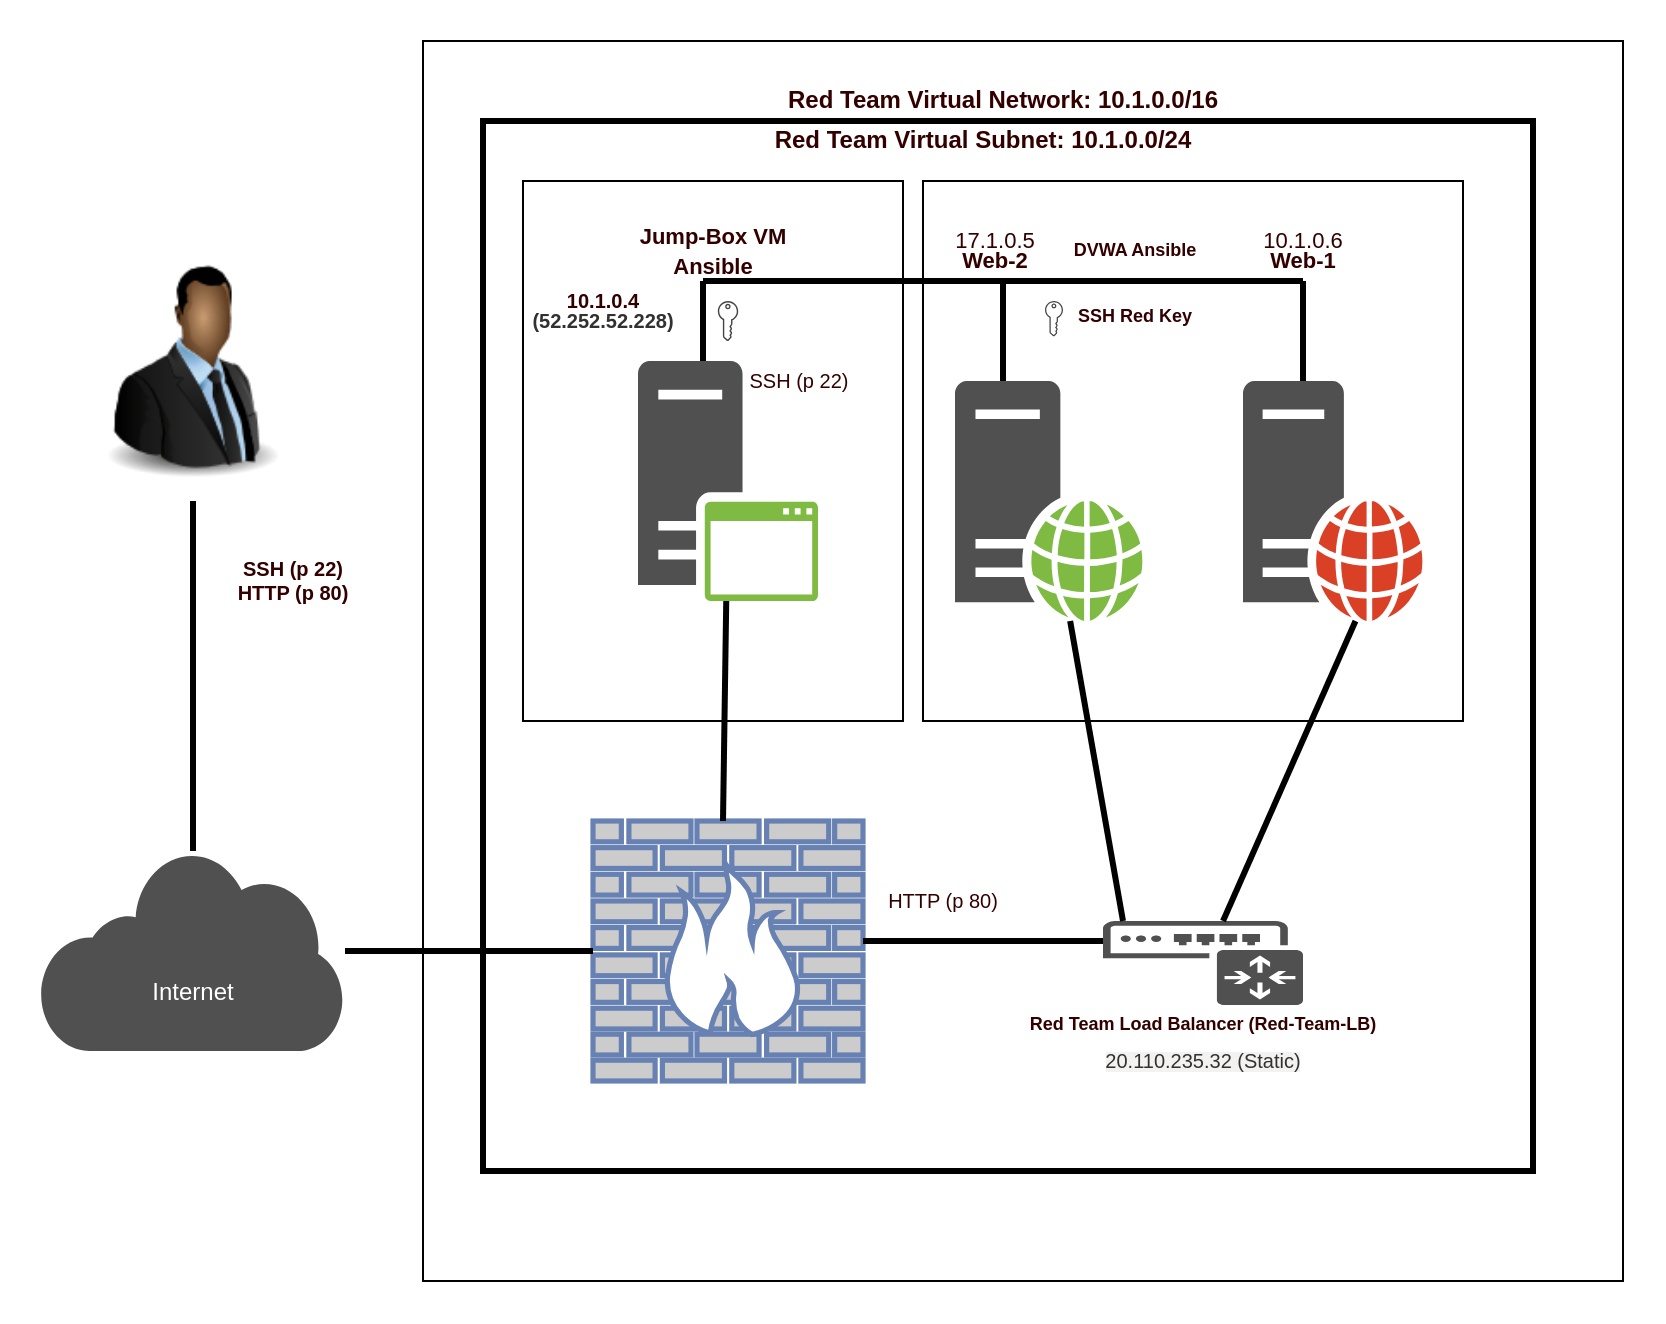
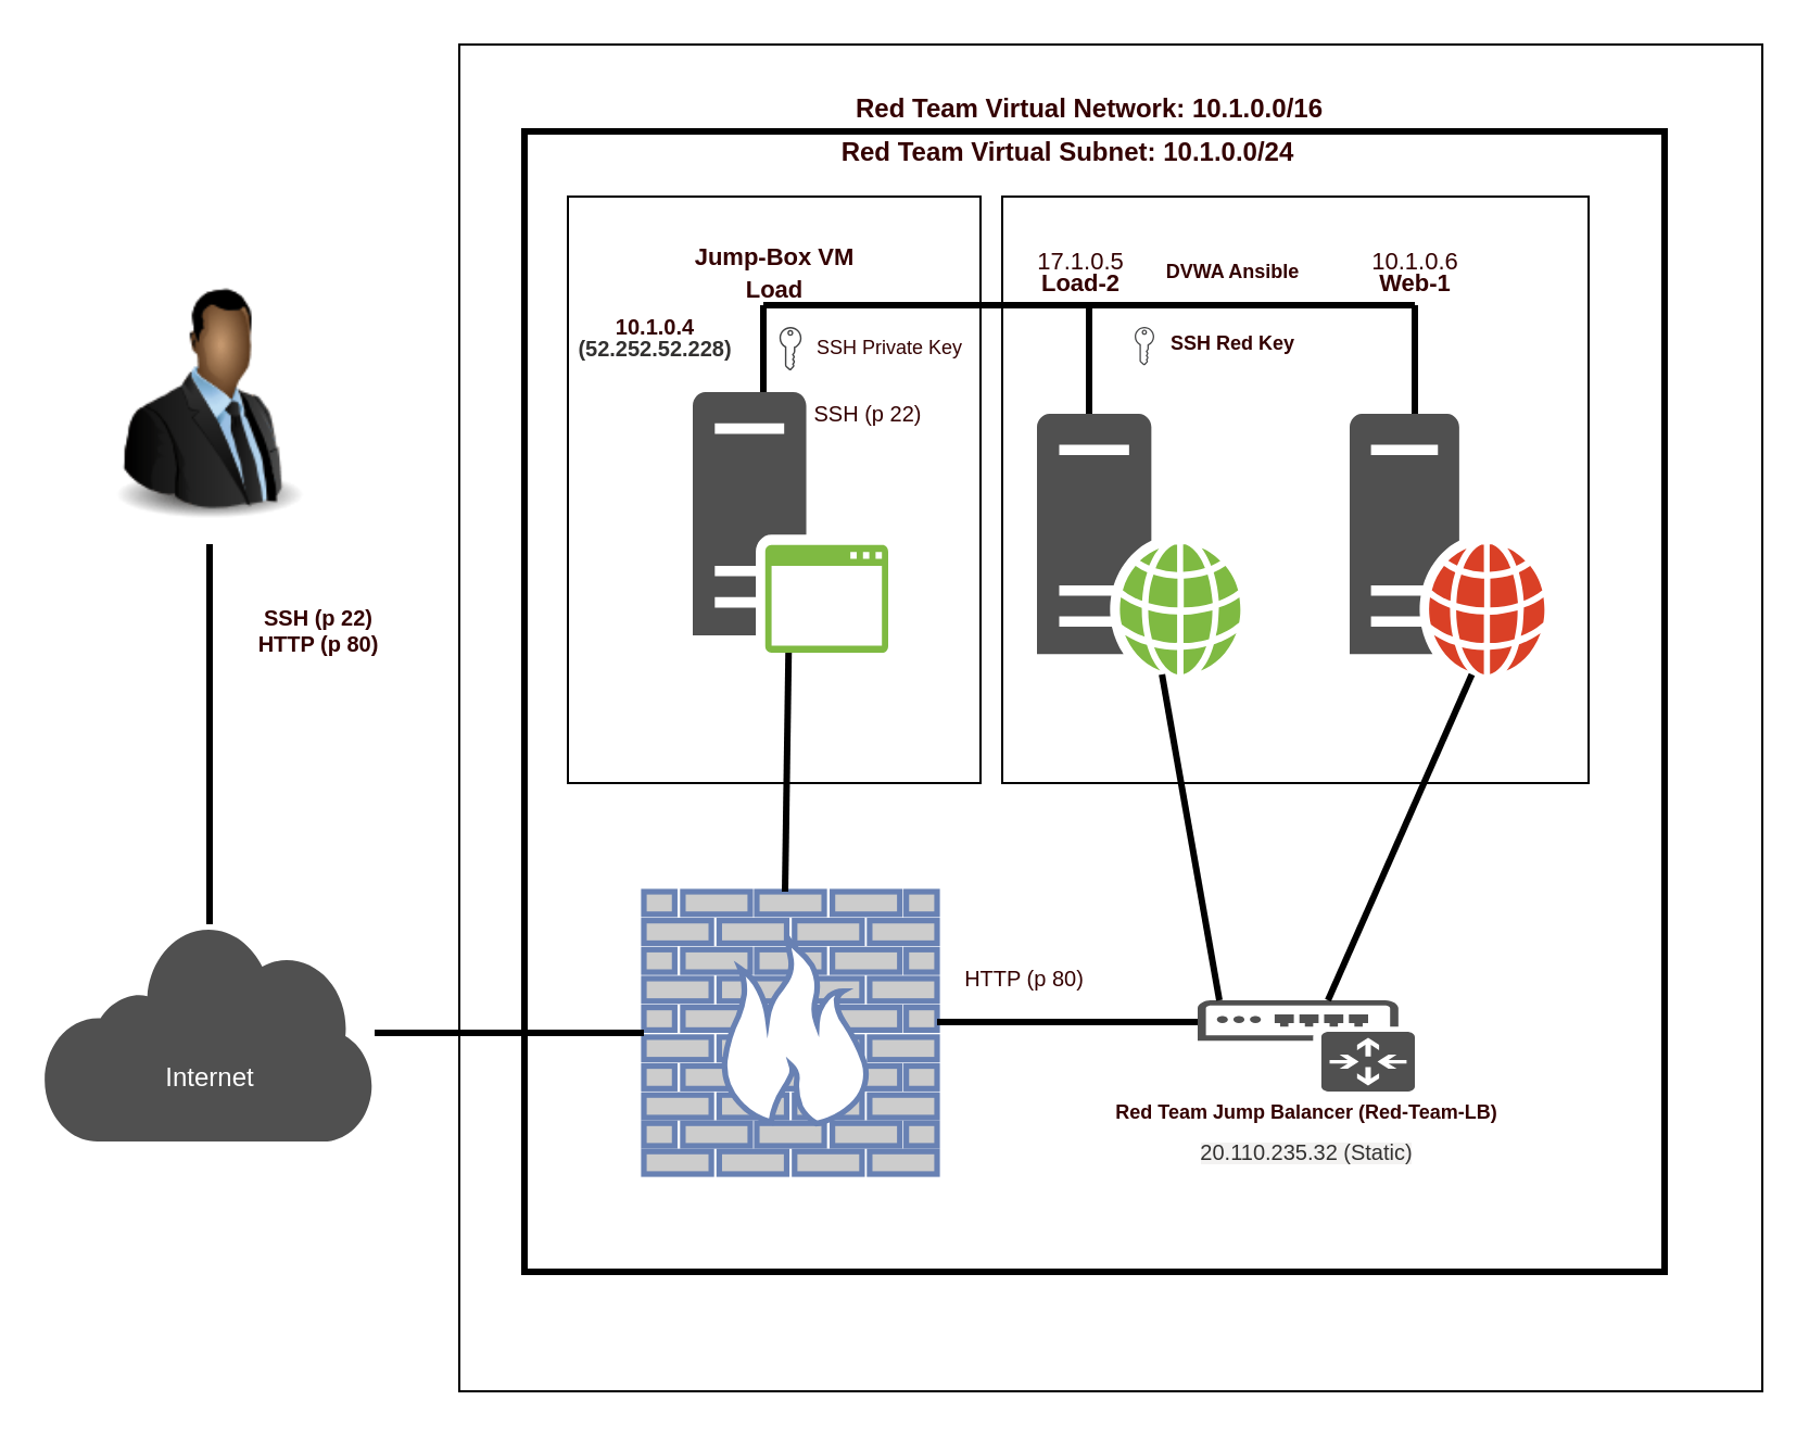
  <mxCell id="0" />
  <mxCell id="1" parent="0" />
  <mxCell id="2" value="" style="rounded=0;whiteSpace=wrap;html=1;" parent="1" vertex="1"><mxGeometry x="211" y="20" width="600" height="620" as="geometry" /></mxCell>
  <mxCell id="3" value="" style="image;html=1;image=img/lib/clip_art/people/Suit_Man_Black_128x128.png" parent="1" vertex="1"><mxGeometry x="41" y="120" width="110" height="130" as="geometry" /></mxCell>
  <mxCell id="4" value="" style="sketch=0;pointerEvents=1;shadow=0;dashed=0;html=1;strokeColor=none;fillColor=#505050;labelPosition=center;verticalLabelPosition=bottom;outlineConnect=0;verticalAlign=top;align=center;shape=mxgraph.office.clouds.private_cloud;fontFamily=Helvetica;fontColor=#FFFFFF;fontStyle=0" parent="1" vertex="1"><mxGeometry x="20" y="425" width="152" height="100" as="geometry" /></mxCell>
  <mxCell id="5" value="Text" style="text;html=1;resizable=0;autosize=1;align=center;verticalAlign=middle;points=[];fillColor=none;strokeColor=none;rounded=0;fontFamily=Helvetica;fontColor=#FFFFFF;" parent="1" vertex="1"><mxGeometry x="401" y="320" width="40" height="20" as="geometry" /></mxCell>
  <mxCell id="6" value="Internet" style="text;html=1;resizable=0;autosize=1;align=center;verticalAlign=middle;points=[];fillColor=none;strokeColor=none;rounded=0;fontFamily=Helvetica;fontColor=#FFFFFF;" parent="1" vertex="1"><mxGeometry x="66" y="486" width="60" height="20" as="geometry" /></mxCell>
  <mxCell id="7" value="" style="whiteSpace=wrap;html=1;aspect=fixed;fontFamily=Helvetica;fontColor=#FFFFFF;strokeWidth=3;" parent="1" vertex="1"><mxGeometry x="241" y="60" width="525" height="525" as="geometry" /></mxCell>
  <mxCell id="8" value="" style="fontColor=#0066CC;verticalAlign=top;verticalLabelPosition=bottom;labelPosition=center;align=center;html=1;outlineConnect=0;fillColor=#CCCCCC;strokeColor=#6881B3;gradientColor=none;gradientDirection=north;strokeWidth=2;shape=mxgraph.networks.firewall;fontFamily=Helvetica;" parent="1" vertex="1"><mxGeometry x="296" y="410" width="135" height="130" as="geometry" /></mxCell>
  <mxCell id="9" value="" style="whiteSpace=wrap;html=1;aspect=fixed;fontFamily=Helvetica;fontColor=#FFFFFF;" parent="1" vertex="1"><mxGeometry x="461" y="90" width="270" height="270" as="geometry" /></mxCell>
  <mxCell id="10" value="" style="sketch=0;pointerEvents=1;shadow=0;dashed=0;html=1;strokeColor=none;fillColor=#505050;labelPosition=center;verticalLabelPosition=bottom;verticalAlign=top;outlineConnect=0;align=center;shape=mxgraph.office.servers.web_server_orange;fontFamily=Helvetica;fontColor=#FFFFFF;" parent="1" vertex="1"><mxGeometry x="621" y="190" width="90" height="120" as="geometry" /></mxCell>
  <mxCell id="11" value="" style="sketch=0;pointerEvents=1;shadow=0;dashed=0;html=1;strokeColor=none;fillColor=#505050;labelPosition=center;verticalLabelPosition=bottom;verticalAlign=top;outlineConnect=0;align=center;shape=mxgraph.office.servers.web_server_green;fontFamily=Helvetica;fontColor=#FFFFFF;" parent="1" vertex="1"><mxGeometry x="477" y="190" width="94" height="120" as="geometry" /></mxCell>
  <mxCell id="12" value="" style="rounded=0;whiteSpace=wrap;html=1;fontFamily=Helvetica;fontColor=#FFFFFF;rotation=90;" parent="1" vertex="1"><mxGeometry x="221" y="130" width="270" height="190" as="geometry" /></mxCell>
  <mxCell id="13" value="" style="sketch=0;pointerEvents=1;shadow=0;dashed=0;html=1;strokeColor=none;fillColor=#505050;labelPosition=center;verticalLabelPosition=bottom;verticalAlign=top;outlineConnect=0;align=center;shape=mxgraph.office.servers.application_server_green;fontFamily=Helvetica;fontColor=#FFFFFF;" parent="1" vertex="1"><mxGeometry x="318.5" y="180" width="90" height="120" as="geometry" /></mxCell>
  <mxCell id="14" value="" style="sketch=0;pointerEvents=1;shadow=0;dashed=0;html=1;strokeColor=none;fillColor=#505050;labelPosition=center;verticalLabelPosition=bottom;verticalAlign=top;outlineConnect=0;align=center;shape=mxgraph.office.devices.ip_pbx;fontFamily=Helvetica;fontColor=#FFFFFF;" parent="1" vertex="1"><mxGeometry x="551" y="460" width="100" height="42" as="geometry" /></mxCell>
  <mxCell id="15" value="" style="endArrow=none;html=1;rounded=0;fontFamily=Helvetica;fontColor=#FFFFFF;entryX=0.5;entryY=1;entryDx=0;entryDy=0;strokeWidth=3;" parent="1" source="4" target="3" edge="1"><mxGeometry width="50" height="50" relative="1" as="geometry"><mxPoint x="96" y="390" as="sourcePoint" /><mxPoint x="126" y="295" as="targetPoint" /></mxGeometry></mxCell>
  <mxCell id="16" value="" style="endArrow=none;html=1;rounded=0;fontFamily=Helvetica;fontColor=#FFFFFF;strokeWidth=3;entryX=0;entryY=0.5;entryDx=0;entryDy=0;entryPerimeter=0;" parent="1" source="4" target="8" edge="1"><mxGeometry width="50" height="50" relative="1" as="geometry"><mxPoint x="172" y="468" as="sourcePoint" /><mxPoint x="282" y="468" as="targetPoint" /></mxGeometry></mxCell>
  <mxCell id="17" value="" style="endArrow=none;html=1;rounded=0;fontFamily=Helvetica;fontColor=#FFFFFF;strokeWidth=3;" parent="1" target="13" edge="1"><mxGeometry width="50" height="50" relative="1" as="geometry"><mxPoint x="361" y="410" as="sourcePoint" /><mxPoint x="411" y="350" as="targetPoint" /></mxGeometry></mxCell>
  <mxCell id="18" value="" style="endArrow=none;html=1;rounded=0;fontFamily=Helvetica;fontColor=#FFFFFF;strokeWidth=3;" parent="1" edge="1"><mxGeometry width="50" height="50" relative="1" as="geometry"><mxPoint x="351" y="180" as="sourcePoint" /><mxPoint x="351" y="140" as="targetPoint" /></mxGeometry></mxCell>
  <mxCell id="19" value="" style="endArrow=none;html=1;rounded=0;fontFamily=Helvetica;fontColor=#FFFFFF;strokeWidth=3;" parent="1" edge="1"><mxGeometry width="50" height="50" relative="1" as="geometry"><mxPoint x="501" y="190" as="sourcePoint" /><mxPoint x="501" y="140" as="targetPoint" /></mxGeometry></mxCell>
  <mxCell id="20" value="" style="endArrow=none;html=1;rounded=0;fontFamily=Helvetica;fontColor=#FFFFFF;strokeWidth=3;" parent="1" edge="1"><mxGeometry width="50" height="50" relative="1" as="geometry"><mxPoint x="651" y="190" as="sourcePoint" /><mxPoint x="651" y="140" as="targetPoint" /></mxGeometry></mxCell>
  <mxCell id="21" value="" style="endArrow=none;html=1;rounded=0;fontFamily=Helvetica;fontColor=#FFFFFF;strokeWidth=3;startArrow=none;" parent="1" edge="1"><mxGeometry width="50" height="50" relative="1" as="geometry"><mxPoint x="351" y="140" as="sourcePoint" /><mxPoint x="501" y="140" as="targetPoint" /></mxGeometry></mxCell>
  <mxCell id="22" value="" style="endArrow=none;html=1;rounded=0;fontFamily=Helvetica;fontColor=#FFFFFF;strokeWidth=3;" parent="1" edge="1"><mxGeometry width="50" height="50" relative="1" as="geometry"><mxPoint x="501" y="140" as="sourcePoint" /><mxPoint x="651" y="140" as="targetPoint" /></mxGeometry></mxCell>
  <mxCell id="23" value="" style="endArrow=none;html=1;rounded=0;fontFamily=Helvetica;fontColor=#FFFFFF;strokeWidth=3;" parent="1" edge="1"><mxGeometry width="50" height="50" relative="1" as="geometry"><mxPoint x="431" y="470" as="sourcePoint" /><mxPoint x="551" y="470" as="targetPoint" /></mxGeometry></mxCell>
  <mxCell id="24" value="" style="endArrow=none;html=1;rounded=0;fontFamily=Helvetica;fontColor=#FFFFFF;strokeWidth=3;" parent="1" target="11" edge="1"><mxGeometry width="50" height="50" relative="1" as="geometry"><mxPoint x="561" y="460" as="sourcePoint" /><mxPoint x="611" y="410" as="targetPoint" /></mxGeometry></mxCell>
  <mxCell id="25" value="" style="endArrow=none;html=1;rounded=0;fontFamily=Helvetica;fontColor=#FFFFFF;strokeWidth=3;entryX=0.625;entryY=1;entryDx=0;entryDy=0;entryPerimeter=0;" parent="1" target="10" edge="1"><mxGeometry width="50" height="50" relative="1" as="geometry"><mxPoint x="611" y="460" as="sourcePoint" /><mxPoint x="601" y="300" as="targetPoint" /></mxGeometry></mxCell>
  <mxCell id="26" value="&lt;b&gt;Red Team Virtual Network:&amp;nbsp;10.1.0.0/16&lt;/b&gt;" style="text;html=1;resizable=0;autosize=1;align=center;verticalAlign=middle;points=[];fillColor=none;strokeColor=none;rounded=0;fontFamily=Helvetica;fontColor=#330000;" parent="1" vertex="1"><mxGeometry x="386" y="40" width="230" height="20" as="geometry" /></mxCell>
  <mxCell id="27" value="&lt;b&gt;Red Team Virtual Subnet: 10.1.0.0/24&lt;/b&gt;" style="text;html=1;resizable=0;autosize=1;align=center;verticalAlign=middle;points=[];fillColor=none;strokeColor=none;rounded=0;fontFamily=Helvetica;fontColor=#330000;" parent="1" vertex="1"><mxGeometry x="381" y="60" width="220" height="20" as="geometry" /></mxCell>
  <mxCell id="28" value="&lt;b style=&quot;font-size: 11px;&quot;&gt;Web-1&lt;/b&gt;" style="text;html=1;resizable=0;autosize=1;align=center;verticalAlign=middle;points=[];fillColor=none;strokeColor=none;rounded=0;fontFamily=Helvetica;fontColor=#330000;fontSize=11;" parent="1" vertex="1"><mxGeometry x="626" y="120" width="50" height="20" as="geometry" /></mxCell>
- <mxCell id="29" value="&lt;b style=&quot;font-size: 11px;&quot;&gt;Web-2&lt;/b&gt;" style="text;html=1;resizable=0;autosize=1;align=center;verticalAlign=middle;points=[];fillColor=none;strokeColor=none;rounded=0;fontFamily=Helvetica;fontColor=#330000;fontSize=11;" parent="1" vertex="1"><mxGeometry x="472" y="120" width="50" height="20" as="geometry" /></mxCell>
- <mxCell id="30" value="&lt;b style=&quot;font-size: 11px&quot;&gt;Jump-Box VM&lt;br&gt;Ansible&lt;/b&gt;" style="text;html=1;resizable=0;autosize=1;align=center;verticalAlign=middle;points=[];fillColor=none;strokeColor=none;rounded=0;fontFamily=Helvetica;fontColor=#330000;" parent="1" vertex="1"><mxGeometry x="311" y="110" width="90" height="30" as="geometry" /></mxCell>
+ <mxCell id="29" value="&lt;b style=&quot;font-size: 11px;&quot;&gt;Load-2&lt;/b&gt;" style="text;html=1;resizable=0;autosize=1;align=center;verticalAlign=middle;points=[];fillColor=none;strokeColor=none;rounded=0;fontFamily=Helvetica;fontColor=#330000;fontSize=11;" parent="1" vertex="1"><mxGeometry x="472" y="120" width="50" height="20" as="geometry" /></mxCell>
+ <mxCell id="30" value="&lt;b style=&quot;font-size: 11px&quot;&gt;Jump-Box VM&lt;br&gt;Load&lt;/b&gt;" style="text;html=1;resizable=0;autosize=1;align=center;verticalAlign=middle;points=[];fillColor=none;strokeColor=none;rounded=0;fontFamily=Helvetica;fontColor=#330000;" parent="1" vertex="1"><mxGeometry x="311" y="110" width="90" height="30" as="geometry" /></mxCell>
  <mxCell id="31" value="" style="endArrow=none;html=1;rounded=0;fontFamily=Helvetica;fontColor=#FFFFFF;strokeWidth=3;" parent="1" target="30" edge="1"><mxGeometry width="50" height="50" relative="1" as="geometry"><mxPoint x="351" y="140" as="sourcePoint" /><mxPoint x="501" y="140" as="targetPoint" /></mxGeometry></mxCell>
  <mxCell id="32" value="17.1.0.5&lt;br/&gt;" style="text;html=1;resizable=0;autosize=1;align=center;verticalAlign=middle;points=[];fillColor=none;strokeColor=none;rounded=0;fontFamily=Helvetica;fontSize=11;fontColor=#330000;" parent="1" vertex="1"><mxGeometry x="467" y="110" width="60" height="20" as="geometry" /></mxCell>
  <mxCell id="33" value="10.1.0.6&lt;br/&gt;" style="text;html=1;resizable=0;autosize=1;align=center;verticalAlign=middle;points=[];fillColor=none;strokeColor=none;rounded=0;fontFamily=Helvetica;fontSize=11;fontColor=#330000;" parent="1" vertex="1"><mxGeometry x="621" y="110" width="60" height="20" as="geometry" /></mxCell>
  <mxCell id="34" value="&lt;span style=&quot;color: rgb(50 , 49 , 48) ; font-size: 10px ; background-color: rgb(255 , 255 , 255)&quot;&gt;(52.252.52.228)&lt;/span&gt;" style="text;html=1;resizable=0;autosize=1;align=center;verticalAlign=middle;points=[];fillColor=none;strokeColor=none;rounded=0;fontFamily=Helvetica;fontSize=10;fontColor=#330000;fontStyle=1" parent="1" vertex="1"><mxGeometry x="256" y="150" width="90" height="20" as="geometry" /></mxCell>
  <mxCell id="35" value="&lt;b&gt;10.1.0.4&lt;/b&gt;" style="text;html=1;resizable=0;autosize=1;align=center;verticalAlign=middle;points=[];fillColor=none;strokeColor=none;rounded=0;fontFamily=Helvetica;fontSize=10;fontColor=#330000;" parent="1" vertex="1"><mxGeometry x="276" y="140" width="50" height="20" as="geometry" /></mxCell>
  <mxCell id="36" value="" style="sketch=0;pointerEvents=1;shadow=0;dashed=0;html=1;strokeColor=none;fillColor=#434445;aspect=fixed;labelPosition=center;verticalLabelPosition=bottom;verticalAlign=top;align=center;outlineConnect=0;shape=mxgraph.vvd.tenant_key;fontFamily=Helvetica;fontSize=10;fontColor=#330000;" parent="1" vertex="1"><mxGeometry x="358.4" y="150" width="10.2" height="20" as="geometry" /></mxCell>
+ <mxCell id="37" value="SSH Private Key" style="text;html=1;resizable=0;autosize=1;align=center;verticalAlign=middle;points=[];fillColor=none;strokeColor=none;rounded=0;fontFamily=Helvetica;fontSize=9;fontColor=#330000;" parent="1" vertex="1"><mxGeometry x="368.6" y="150" width="80" height="20" as="geometry" /></mxCell>
  <mxCell id="38" value="" style="sketch=0;pointerEvents=1;shadow=0;dashed=0;html=1;strokeColor=none;fillColor=#434445;aspect=fixed;labelPosition=center;verticalLabelPosition=bottom;verticalAlign=top;align=center;outlineConnect=0;shape=mxgraph.vvd.tenant_key;fontFamily=Helvetica;fontSize=9;fontColor=#330000;" parent="1" vertex="1"><mxGeometry x="522" y="150" width="9" height="17.65" as="geometry" /></mxCell>
  <mxCell id="39" value="&lt;b&gt;SSH Red Key&lt;/b&gt;" style="text;html=1;resizable=0;autosize=1;align=center;verticalAlign=middle;points=[];fillColor=none;strokeColor=none;rounded=0;fontFamily=Helvetica;fontSize=9;fontColor=#330000;" parent="1" vertex="1"><mxGeometry x="527" y="147.65" width="80" height="20" as="geometry" /></mxCell>
  <mxCell id="40" value="&lt;b&gt;DVWA Ansible&lt;/b&gt;" style="text;html=1;resizable=0;autosize=1;align=center;verticalAlign=middle;points=[];fillColor=none;strokeColor=none;rounded=0;fontFamily=Helvetica;fontSize=9;fontColor=#330000;" parent="1" vertex="1"><mxGeometry x="522" y="115" width="90" height="20" as="geometry" /></mxCell>
- <mxCell id="41" value="&lt;b&gt;Red Team Load Balancer (Red-Team-LB)&lt;/b&gt;" style="text;html=1;resizable=0;autosize=1;align=center;verticalAlign=middle;points=[];fillColor=none;strokeColor=none;rounded=0;fontFamily=Helvetica;fontSize=9;fontColor=#330000;" parent="1" vertex="1"><mxGeometry x="506" y="502" width="190" height="20" as="geometry" /></mxCell>
+ <mxCell id="41" value="&lt;b&gt;Red Team Jump Balancer (Red-Team-LB)&lt;/b&gt;" style="text;html=1;resizable=0;autosize=1;align=center;verticalAlign=middle;points=[];fillColor=none;strokeColor=none;rounded=0;fontFamily=Helvetica;fontSize=9;fontColor=#330000;" parent="1" vertex="1"><mxGeometry x="506" y="502" width="190" height="20" as="geometry" /></mxCell>
  <mxCell id="42" value="&lt;span style=&quot;color: rgb(50 , 49 , 48) ; font-family: &amp;#34;az_ea_font&amp;#34; , &amp;#34;segoe ui&amp;#34; , &amp;#34;az_font&amp;#34; , , , &amp;#34;blinkmacsystemfont&amp;#34; , &amp;#34;roboto&amp;#34; , &amp;#34;oxygen&amp;#34; , &amp;#34;ubuntu&amp;#34; , &amp;#34;cantarell&amp;#34; , &amp;#34;open sans&amp;#34; , &amp;#34;helvetica neue&amp;#34; , sans-serif ; text-align: left ; background-color: rgb(243 , 242 , 241)&quot;&gt;&lt;font style=&quot;font-size: 10px&quot;&gt;20.110.235.32 (Static)&lt;/font&gt;&lt;/span&gt;" style="text;html=1;resizable=0;autosize=1;align=center;verticalAlign=middle;points=[];fillColor=none;strokeColor=none;rounded=0;fontFamily=Helvetica;fontSize=9;fontColor=#330000;" parent="1" vertex="1"><mxGeometry x="546" y="520" width="110" height="20" as="geometry" /></mxCell>
  <mxCell id="43" value="&lt;b&gt;SSH (p 22)&lt;br&gt;HTTP (p 80)&lt;/b&gt;" style="text;html=1;resizable=0;autosize=1;align=center;verticalAlign=middle;points=[];fillColor=none;strokeColor=none;rounded=0;fontFamily=Helvetica;fontSize=10;fontColor=#330000;" parent="1" vertex="1"><mxGeometry x="111" y="275" width="70" height="30" as="geometry" /></mxCell>
  <mxCell id="44" value="HTTP (p 80)&lt;br/&gt;" style="text;html=1;resizable=0;autosize=1;align=center;verticalAlign=middle;points=[];fillColor=none;strokeColor=none;rounded=0;fontFamily=Helvetica;fontSize=10;fontColor=#330000;" parent="1" vertex="1"><mxGeometry x="436" y="440" width="70" height="20" as="geometry" /></mxCell>
  <mxCell id="45" value="SSH (p 22)" style="text;html=1;resizable=0;autosize=1;align=center;verticalAlign=middle;points=[];fillColor=none;strokeColor=none;rounded=0;fontFamily=Helvetica;fontSize=10;fontColor=#330000;" parent="1" vertex="1"><mxGeometry x="368.5" y="180" width="60" height="20" as="geometry" /></mxCell>
